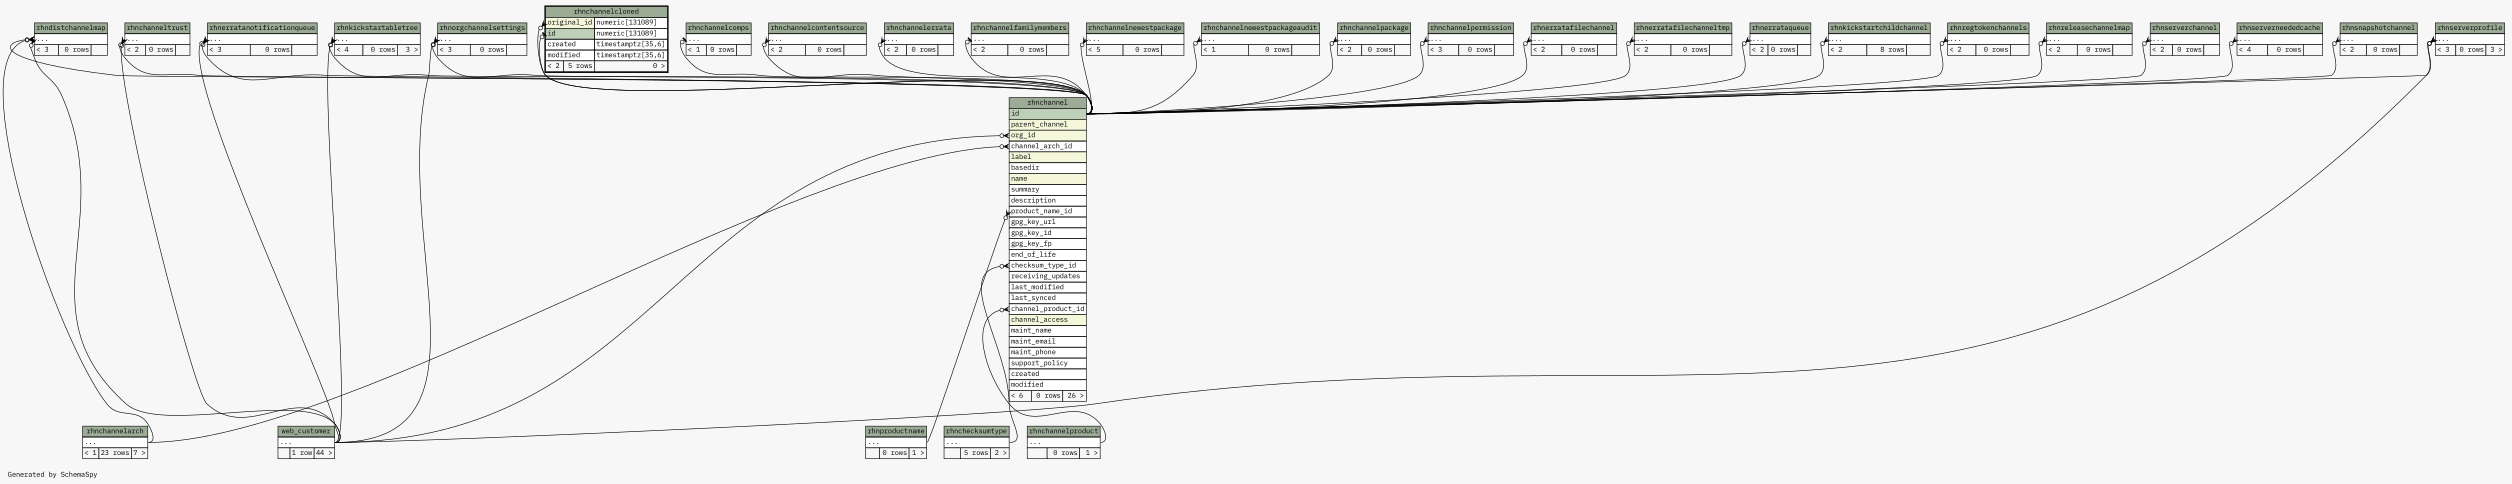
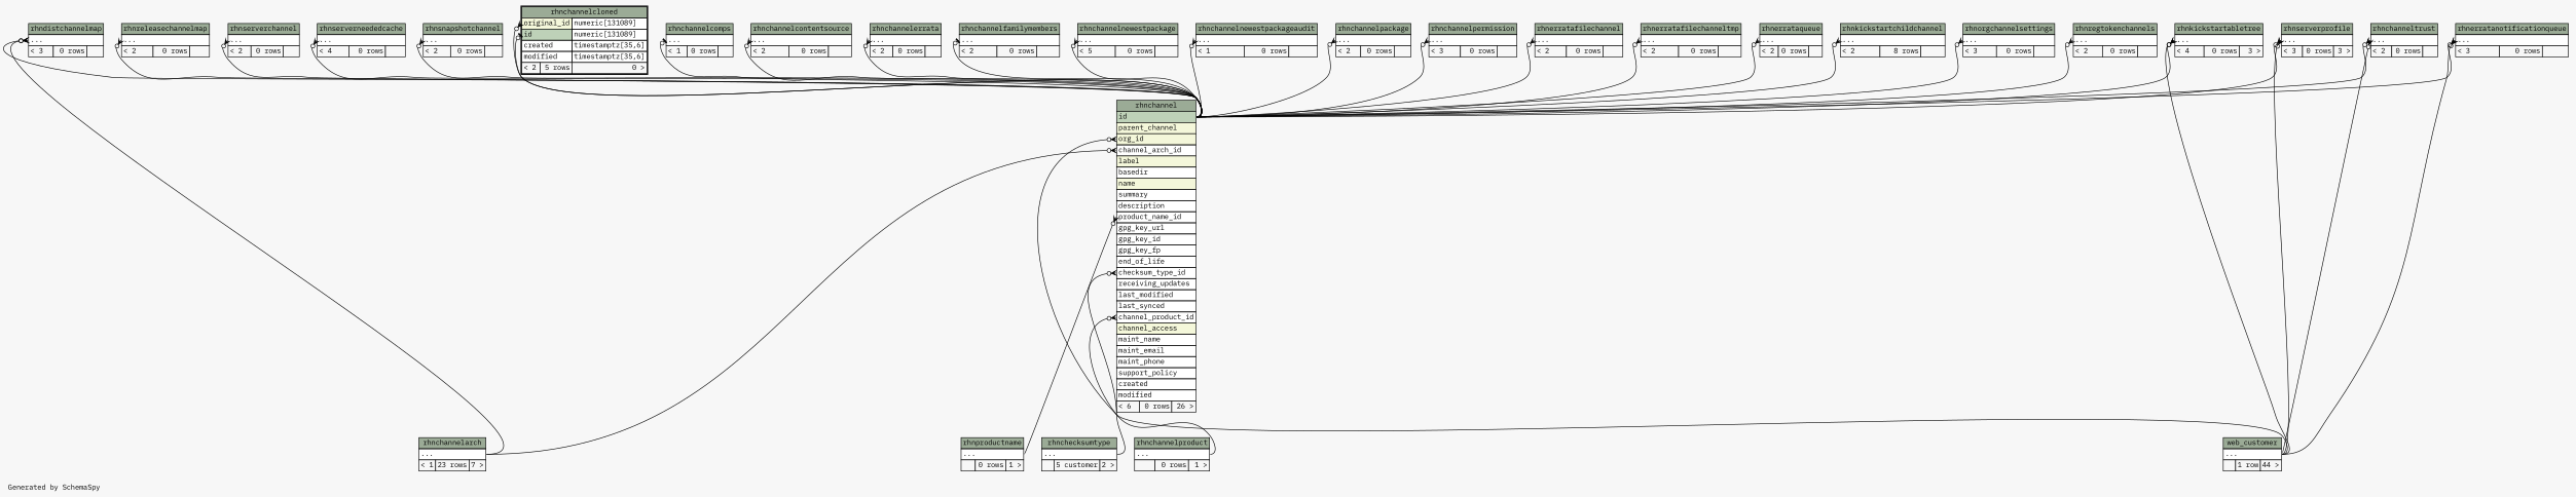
  digraph {
    bgcolor="#f7f7f7"
    fontname="IBM Plex Mono"
    fontsize=11
    label="\nGenerated by SchemaSpy"
    labeljust=l
    nodesep=0.18
    rankdir=TB
    ranksep=0.46
    node [fontname="IBM Plex Mono" fontsize=11 shape=plaintext]
    edge [arrowhead=none arrowsize=0.8 arrowtail=crowodot dir=back fontname="IBM Plex Mono" headport="id:e" tailport="elipses:w"]
    n1 [label=<     <TABLE BORDER="0" CELLBORDER="1" CELLSPACING="0" BGCOLOR="#ffffff">       <TR><TD COLSPAN="3" BGCOLOR="#9bab96" ALIGN="CENTER">rhnchannel</TD></TR>       <TR><TD PORT="id" COLSPAN="3" BGCOLOR="#bed1b8" ALIGN="LEFT">id</TD></TR>       <TR><TD PORT="parent_channel" COLSPAN="3" BGCOLOR="#f4f7da" ALIGN="LEFT">parent_channel</TD></TR>       <TR><TD PORT="org_id" COLSPAN="3" BGCOLOR="#f4f7da" ALIGN="LEFT">org_id</TD></TR>       <TR><TD PORT="channel_arch_id" COLSPAN="3" ALIGN="LEFT">channel_arch_id</TD></TR>       <TR><TD PORT="label" COLSPAN="3" BGCOLOR="#f4f7da" ALIGN="LEFT">label</TD></TR>       <TR><TD PORT="basedir" COLSPAN="3" ALIGN="LEFT">basedir</TD></TR>       <TR><TD PORT="name" COLSPAN="3" BGCOLOR="#f4f7da" ALIGN="LEFT">name</TD></TR>       <TR><TD PORT="summary" COLSPAN="3" ALIGN="LEFT">summary</TD></TR>       <TR><TD PORT="description" COLSPAN="3" ALIGN="LEFT">description</TD></TR>       <TR><TD PORT="product_name_id" COLSPAN="3" ALIGN="LEFT">product_name_id</TD></TR>       <TR><TD PORT="gpg_key_url" COLSPAN="3" ALIGN="LEFT">gpg_key_url</TD></TR>       <TR><TD PORT="gpg_key_id" COLSPAN="3" ALIGN="LEFT">gpg_key_id</TD></TR>       <TR><TD PORT="gpg_key_fp" COLSPAN="3" ALIGN="LEFT">gpg_key_fp</TD></TR>       <TR><TD PORT="end_of_life" COLSPAN="3" ALIGN="LEFT">end_of_life</TD></TR>       <TR><TD PORT="checksum_type_id" COLSPAN="3" ALIGN="LEFT">checksum_type_id</TD></TR>       <TR><TD PORT="receiving_updates" COLSPAN="3" ALIGN="LEFT">receiving_updates</TD></TR>       <TR><TD PORT="last_modified" COLSPAN="3" ALIGN="LEFT">last_modified</TD></TR>       <TR><TD PORT="last_synced" COLSPAN="3" ALIGN="LEFT">last_synced</TD></TR>       <TR><TD PORT="channel_product_id" COLSPAN="3" ALIGN="LEFT">channel_product_id</TD></TR>       <TR><TD PORT="channel_access" COLSPAN="3" BGCOLOR="#f4f7da" ALIGN="LEFT">channel_access</TD></TR>       <TR><TD PORT="maint_name" COLSPAN="3" ALIGN="LEFT">maint_name</TD></TR>       <TR><TD PORT="maint_email" COLSPAN="3" ALIGN="LEFT">maint_email</TD></TR>       <TR><TD PORT="maint_phone" COLSPAN="3" ALIGN="LEFT">maint_phone</TD></TR>       <TR><TD PORT="support_policy" COLSPAN="3" ALIGN="LEFT">support_policy</TD></TR>       <TR><TD PORT="created" COLSPAN="3" ALIGN="LEFT">created</TD></TR>       <TR><TD PORT="modified" COLSPAN="3" ALIGN="LEFT">modified</TD></TR>       <TR><TD ALIGN="LEFT" BGCOLOR="#f7f7f7">&lt; 6</TD><TD ALIGN="RIGHT" BGCOLOR="#f7f7f7">0 rows</TD><TD ALIGN="RIGHT" BGCOLOR="#f7f7f7">26 &gt;</TD></TR>     </TABLE>>]
    n2 [label=<     <TABLE BORDER="0" CELLBORDER="1" CELLSPACING="0" BGCOLOR="#ffffff">       <TR><TD COLSPAN="3" BGCOLOR="#9bab96" ALIGN="CENTER">rhnchannelarch</TD></TR>       <TR><TD PORT="elipses" COLSPAN="3" ALIGN="LEFT">...</TD></TR>       <TR><TD ALIGN="LEFT" BGCOLOR="#f7f7f7">&lt; 1</TD><TD ALIGN="RIGHT" BGCOLOR="#f7f7f7">23 rows</TD><TD ALIGN="RIGHT" BGCOLOR="#f7f7f7">7 &gt;</TD></TR>     </TABLE>>]
    n3 [label=<     <TABLE BORDER="0" CELLBORDER="1" CELLSPACING="0" BGCOLOR="#ffffff">       <TR><TD COLSPAN="3" BGCOLOR="#9bab96" ALIGN="CENTER">rhnchannelproduct</TD></TR>       <TR><TD PORT="elipses" COLSPAN="3" ALIGN="LEFT">...</TD></TR>       <TR><TD ALIGN="LEFT" BGCOLOR="#f7f7f7">  </TD><TD ALIGN="RIGHT" BGCOLOR="#f7f7f7">0 rows</TD><TD ALIGN="RIGHT" BGCOLOR="#f7f7f7">1 &gt;</TD></TR>     </TABLE>>]
-   n4 [label=<     <TABLE BORDER="0" CELLBORDER="1" CELLSPACING="0" BGCOLOR="#ffffff">       <TR><TD COLSPAN="3" BGCOLOR="#9bab96" ALIGN="CENTER">rhnchecksumtype</TD></TR>       <TR><TD PORT="elipses" COLSPAN="3" ALIGN="LEFT">...</TD></TR>       <TR><TD ALIGN="LEFT" BGCOLOR="#f7f7f7">  </TD><TD ALIGN="RIGHT" BGCOLOR="#f7f7f7">5 rows</TD><TD ALIGN="RIGHT" BGCOLOR="#f7f7f7">2 &gt;</TD></TR>     </TABLE>>]
+   n4 [label=<     <TABLE BORDER="0" CELLBORDER="1" CELLSPACING="0" BGCOLOR="#ffffff">       <TR><TD COLSPAN="3" BGCOLOR="#9bab96" ALIGN="CENTER">rhnchecksumtype</TD></TR>       <TR><TD PORT="elipses" COLSPAN="3" ALIGN="LEFT">...</TD></TR>       <TR><TD ALIGN="LEFT" BGCOLOR="#f7f7f7">  </TD><TD ALIGN="RIGHT" BGCOLOR="#f7f7f7">5 customer</TD><TD ALIGN="RIGHT" BGCOLOR="#f7f7f7">2 &gt;</TD></TR>     </TABLE>>]
    n5 [label=<     <TABLE BORDER="0" CELLBORDER="1" CELLSPACING="0" BGCOLOR="#ffffff">       <TR><TD COLSPAN="3" BGCOLOR="#9bab96" ALIGN="CENTER">web_customer</TD></TR>       <TR><TD PORT="elipses" COLSPAN="3" ALIGN="LEFT">...</TD></TR>       <TR><TD ALIGN="LEFT" BGCOLOR="#f7f7f7">  </TD><TD ALIGN="RIGHT" BGCOLOR="#f7f7f7">1 row</TD><TD ALIGN="RIGHT" BGCOLOR="#f7f7f7">44 &gt;</TD></TR>     </TABLE>>]
    n6 [label=<     <TABLE BORDER="0" CELLBORDER="1" CELLSPACING="0" BGCOLOR="#ffffff">       <TR><TD COLSPAN="3" BGCOLOR="#9bab96" ALIGN="CENTER">rhnproductname</TD></TR>       <TR><TD PORT="elipses" COLSPAN="3" ALIGN="LEFT">...</TD></TR>       <TR><TD ALIGN="LEFT" BGCOLOR="#f7f7f7">  </TD><TD ALIGN="RIGHT" BGCOLOR="#f7f7f7">0 rows</TD><TD ALIGN="RIGHT" BGCOLOR="#f7f7f7">1 &gt;</TD></TR>     </TABLE>>]
    n7 [label=<     <TABLE BORDER="2" CELLBORDER="1" CELLSPACING="0" BGCOLOR="#ffffff">       <TR><TD COLSPAN="3" BGCOLOR="#9bab96" ALIGN="CENTER">rhnchannelcloned</TD></TR>       <TR><TD PORT="original_id" COLSPAN="2" BGCOLOR="#f4f7da" ALIGN="LEFT">original_id</TD><TD PORT="original_id.type" ALIGN="LEFT">numeric[131089]</TD></TR>       <TR><TD PORT="id" COLSPAN="2" BGCOLOR="#bed1b8" ALIGN="LEFT">id</TD><TD PORT="id.type" ALIGN="LEFT">numeric[131089]</TD></TR>       <TR><TD PORT="created" COLSPAN="2" ALIGN="LEFT">created</TD><TD PORT="created.type" ALIGN="LEFT">timestamptz[35,6]</TD></TR>       <TR><TD PORT="modified" COLSPAN="2" ALIGN="LEFT">modified</TD><TD PORT="modified.type" ALIGN="LEFT">timestamptz[35,6]</TD></TR>       <TR><TD ALIGN="LEFT" BGCOLOR="#f7f7f7">&lt; 2</TD><TD ALIGN="RIGHT" BGCOLOR="#f7f7f7">5 rows</TD><TD ALIGN="RIGHT" BGCOLOR="#f7f7f7">0 &gt;</TD></TR>     </TABLE>>]
    n8 [label=<     <TABLE BORDER="0" CELLBORDER="1" CELLSPACING="0" BGCOLOR="#ffffff">       <TR><TD COLSPAN="3" BGCOLOR="#9bab96" ALIGN="CENTER">rhnchannelcomps</TD></TR>       <TR><TD PORT="elipses" COLSPAN="3" ALIGN="LEFT">...</TD></TR>       <TR><TD ALIGN="LEFT" BGCOLOR="#f7f7f7">&lt; 1</TD><TD ALIGN="RIGHT" BGCOLOR="#f7f7f7">0 rows</TD><TD ALIGN="RIGHT" BGCOLOR="#f7f7f7">  </TD></TR>     </TABLE>>]
    n9 [label=<     <TABLE BORDER="0" CELLBORDER="1" CELLSPACING="0" BGCOLOR="#ffffff">       <TR><TD COLSPAN="3" BGCOLOR="#9bab96" ALIGN="CENTER">rhnchannelcontentsource</TD></TR>       <TR><TD PORT="elipses" COLSPAN="3" ALIGN="LEFT">...</TD></TR>       <TR><TD ALIGN="LEFT" BGCOLOR="#f7f7f7">&lt; 2</TD><TD ALIGN="RIGHT" BGCOLOR="#f7f7f7">0 rows</TD><TD ALIGN="RIGHT" BGCOLOR="#f7f7f7">  </TD></TR>     </TABLE>>]
    n10 [label=<     <TABLE BORDER="0" CELLBORDER="1" CELLSPACING="0" BGCOLOR="#ffffff">       <TR><TD COLSPAN="3" BGCOLOR="#9bab96" ALIGN="CENTER">rhnchannelerrata</TD></TR>       <TR><TD PORT="elipses" COLSPAN="3" ALIGN="LEFT">...</TD></TR>       <TR><TD ALIGN="LEFT" BGCOLOR="#f7f7f7">&lt; 2</TD><TD ALIGN="RIGHT" BGCOLOR="#f7f7f7">0 rows</TD><TD ALIGN="RIGHT" BGCOLOR="#f7f7f7">  </TD></TR>     </TABLE>>]
    n11 [label=<     <TABLE BORDER="0" CELLBORDER="1" CELLSPACING="0" BGCOLOR="#ffffff">       <TR><TD COLSPAN="3" BGCOLOR="#9bab96" ALIGN="CENTER">rhnchannelfamilymembers</TD></TR>       <TR><TD PORT="elipses" COLSPAN="3" ALIGN="LEFT">...</TD></TR>       <TR><TD ALIGN="LEFT" BGCOLOR="#f7f7f7">&lt; 2</TD><TD ALIGN="RIGHT" BGCOLOR="#f7f7f7">0 rows</TD><TD ALIGN="RIGHT" BGCOLOR="#f7f7f7">  </TD></TR>     </TABLE>>]
    n12 [label=<     <TABLE BORDER="0" CELLBORDER="1" CELLSPACING="0" BGCOLOR="#ffffff">       <TR><TD COLSPAN="3" BGCOLOR="#9bab96" ALIGN="CENTER">rhnchannelnewestpackage</TD></TR>       <TR><TD PORT="elipses" COLSPAN="3" ALIGN="LEFT">...</TD></TR>       <TR><TD ALIGN="LEFT" BGCOLOR="#f7f7f7">&lt; 5</TD><TD ALIGN="RIGHT" BGCOLOR="#f7f7f7">0 rows</TD><TD ALIGN="RIGHT" BGCOLOR="#f7f7f7">  </TD></TR>     </TABLE>>]
    n13 [label=<     <TABLE BORDER="0" CELLBORDER="1" CELLSPACING="0" BGCOLOR="#ffffff">       <TR><TD COLSPAN="3" BGCOLOR="#9bab96" ALIGN="CENTER">rhnchannelnewestpackageaudit</TD></TR>       <TR><TD PORT="elipses" COLSPAN="3" ALIGN="LEFT">...</TD></TR>       <TR><TD ALIGN="LEFT" BGCOLOR="#f7f7f7">&lt; 1</TD><TD ALIGN="RIGHT" BGCOLOR="#f7f7f7">0 rows</TD><TD ALIGN="RIGHT" BGCOLOR="#f7f7f7">  </TD></TR>     </TABLE>>]
    n14 [label=<     <TABLE BORDER="0" CELLBORDER="1" CELLSPACING="0" BGCOLOR="#ffffff">       <TR><TD COLSPAN="3" BGCOLOR="#9bab96" ALIGN="CENTER">rhnchannelpackage</TD></TR>       <TR><TD PORT="elipses" COLSPAN="3" ALIGN="LEFT">...</TD></TR>       <TR><TD ALIGN="LEFT" BGCOLOR="#f7f7f7">&lt; 2</TD><TD ALIGN="RIGHT" BGCOLOR="#f7f7f7">0 rows</TD><TD ALIGN="RIGHT" BGCOLOR="#f7f7f7">  </TD></TR>     </TABLE>>]
    n15 [label=<     <TABLE BORDER="0" CELLBORDER="1" CELLSPACING="0" BGCOLOR="#ffffff">       <TR><TD COLSPAN="3" BGCOLOR="#9bab96" ALIGN="CENTER">rhnchannelpermission</TD></TR>       <TR><TD PORT="elipses" COLSPAN="3" ALIGN="LEFT">...</TD></TR>       <TR><TD ALIGN="LEFT" BGCOLOR="#f7f7f7">&lt; 3</TD><TD ALIGN="RIGHT" BGCOLOR="#f7f7f7">0 rows</TD><TD ALIGN="RIGHT" BGCOLOR="#f7f7f7">  </TD></TR>     </TABLE>>]
    n16 [label=<     <TABLE BORDER="0" CELLBORDER="1" CELLSPACING="0" BGCOLOR="#ffffff">       <TR><TD COLSPAN="3" BGCOLOR="#9bab96" ALIGN="CENTER">rhnchanneltrust</TD></TR>       <TR><TD PORT="elipses" COLSPAN="3" ALIGN="LEFT">...</TD></TR>       <TR><TD ALIGN="LEFT" BGCOLOR="#f7f7f7">&lt; 2</TD><TD ALIGN="RIGHT" BGCOLOR="#f7f7f7">0 rows</TD><TD ALIGN="RIGHT" BGCOLOR="#f7f7f7">  </TD></TR>     </TABLE>>]
    n17 [label=<     <TABLE BORDER="0" CELLBORDER="1" CELLSPACING="0" BGCOLOR="#ffffff">       <TR><TD COLSPAN="3" BGCOLOR="#9bab96" ALIGN="CENTER">rhndistchannelmap</TD></TR>       <TR><TD PORT="elipses" COLSPAN="3" ALIGN="LEFT">...</TD></TR>       <TR><TD ALIGN="LEFT" BGCOLOR="#f7f7f7">&lt; 3</TD><TD ALIGN="RIGHT" BGCOLOR="#f7f7f7">0 rows</TD><TD ALIGN="RIGHT" BGCOLOR="#f7f7f7">  </TD></TR>     </TABLE>>]
    n18 [label=<     <TABLE BORDER="0" CELLBORDER="1" CELLSPACING="0" BGCOLOR="#ffffff">       <TR><TD COLSPAN="3" BGCOLOR="#9bab96" ALIGN="CENTER">rhnerratafilechannel</TD></TR>       <TR><TD PORT="elipses" COLSPAN="3" ALIGN="LEFT">...</TD></TR>       <TR><TD ALIGN="LEFT" BGCOLOR="#f7f7f7">&lt; 2</TD><TD ALIGN="RIGHT" BGCOLOR="#f7f7f7">0 rows</TD><TD ALIGN="RIGHT" BGCOLOR="#f7f7f7">  </TD></TR>     </TABLE>>]
    n19 [label=<     <TABLE BORDER="0" CELLBORDER="1" CELLSPACING="0" BGCOLOR="#ffffff">       <TR><TD COLSPAN="3" BGCOLOR="#9bab96" ALIGN="CENTER">rhnerratafilechanneltmp</TD></TR>       <TR><TD PORT="elipses" COLSPAN="3" ALIGN="LEFT">...</TD></TR>       <TR><TD ALIGN="LEFT" BGCOLOR="#f7f7f7">&lt; 2</TD><TD ALIGN="RIGHT" BGCOLOR="#f7f7f7">0 rows</TD><TD ALIGN="RIGHT" BGCOLOR="#f7f7f7">  </TD></TR>     </TABLE>>]
    n20 [label=<     <TABLE BORDER="0" CELLBORDER="1" CELLSPACING="0" BGCOLOR="#ffffff">       <TR><TD COLSPAN="3" BGCOLOR="#9bab96" ALIGN="CENTER">rhnerratanotificationqueue</TD></TR>       <TR><TD PORT="elipses" COLSPAN="3" ALIGN="LEFT">...</TD></TR>       <TR><TD ALIGN="LEFT" BGCOLOR="#f7f7f7">&lt; 3</TD><TD ALIGN="RIGHT" BGCOLOR="#f7f7f7">0 rows</TD><TD ALIGN="RIGHT" BGCOLOR="#f7f7f7">  </TD></TR>     </TABLE>>]
    n21 [label=<     <TABLE BORDER="0" CELLBORDER="1" CELLSPACING="0" BGCOLOR="#ffffff">       <TR><TD COLSPAN="3" BGCOLOR="#9bab96" ALIGN="CENTER">rhnerrataqueue</TD></TR>       <TR><TD PORT="elipses" COLSPAN="3" ALIGN="LEFT">...</TD></TR>       <TR><TD ALIGN="LEFT" BGCOLOR="#f7f7f7">&lt; 2</TD><TD ALIGN="RIGHT" BGCOLOR="#f7f7f7">0 rows</TD><TD ALIGN="RIGHT" BGCOLOR="#f7f7f7">  </TD></TR>     </TABLE>>]
    n22 [label=<     <TABLE BORDER="0" CELLBORDER="1" CELLSPACING="0" BGCOLOR="#ffffff">       <TR><TD COLSPAN="3" BGCOLOR="#9bab96" ALIGN="CENTER">rhnkickstartabletree</TD></TR>       <TR><TD PORT="elipses" COLSPAN="3" ALIGN="LEFT">...</TD></TR>       <TR><TD ALIGN="LEFT" BGCOLOR="#f7f7f7">&lt; 4</TD><TD ALIGN="RIGHT" BGCOLOR="#f7f7f7">0 rows</TD><TD ALIGN="RIGHT" BGCOLOR="#f7f7f7">3 &gt;</TD></TR>     </TABLE>>]
    n23 [label=<     <TABLE BORDER="0" CELLBORDER="1" CELLSPACING="0" BGCOLOR="#ffffff">       <TR><TD COLSPAN="3" BGCOLOR="#9bab96" ALIGN="CENTER">rhnkickstartchildchannel</TD></TR>       <TR><TD PORT="elipses" COLSPAN="3" ALIGN="LEFT">...</TD></TR>       <TR><TD ALIGN="LEFT" BGCOLOR="#f7f7f7">&lt; 2</TD><TD ALIGN="RIGHT" BGCOLOR="#f7f7f7">8 rows</TD><TD ALIGN="RIGHT" BGCOLOR="#f7f7f7">  </TD></TR>     </TABLE>>]
    n24 [label=<     <TABLE BORDER="0" CELLBORDER="1" CELLSPACING="0" BGCOLOR="#ffffff">       <TR><TD COLSPAN="3" BGCOLOR="#9bab96" ALIGN="CENTER">rhnorgchannelsettings</TD></TR>       <TR><TD PORT="elipses" COLSPAN="3" ALIGN="LEFT">...</TD></TR>       <TR><TD ALIGN="LEFT" BGCOLOR="#f7f7f7">&lt; 3</TD><TD ALIGN="RIGHT" BGCOLOR="#f7f7f7">0 rows</TD><TD ALIGN="RIGHT" BGCOLOR="#f7f7f7">  </TD></TR>     </TABLE>>]
    n25 [label=<     <TABLE BORDER="0" CELLBORDER="1" CELLSPACING="0" BGCOLOR="#ffffff">       <TR><TD COLSPAN="3" BGCOLOR="#9bab96" ALIGN="CENTER">rhnregtokenchannels</TD></TR>       <TR><TD PORT="elipses" COLSPAN="3" ALIGN="LEFT">...</TD></TR>       <TR><TD ALIGN="LEFT" BGCOLOR="#f7f7f7">&lt; 2</TD><TD ALIGN="RIGHT" BGCOLOR="#f7f7f7">0 rows</TD><TD ALIGN="RIGHT" BGCOLOR="#f7f7f7">  </TD></TR>     </TABLE>>]
    n26 [label=<     <TABLE BORDER="0" CELLBORDER="1" CELLSPACING="0" BGCOLOR="#ffffff">       <TR><TD COLSPAN="3" BGCOLOR="#9bab96" ALIGN="CENTER">rhnreleasechannelmap</TD></TR>       <TR><TD PORT="elipses" COLSPAN="3" ALIGN="LEFT">...</TD></TR>       <TR><TD ALIGN="LEFT" BGCOLOR="#f7f7f7">&lt; 2</TD><TD ALIGN="RIGHT" BGCOLOR="#f7f7f7">0 rows</TD><TD ALIGN="RIGHT" BGCOLOR="#f7f7f7">  </TD></TR>     </TABLE>>]
    n27 [label=<     <TABLE BORDER="0" CELLBORDER="1" CELLSPACING="0" BGCOLOR="#ffffff">       <TR><TD COLSPAN="3" BGCOLOR="#9bab96" ALIGN="CENTER">rhnserverchannel</TD></TR>       <TR><TD PORT="elipses" COLSPAN="3" ALIGN="LEFT">...</TD></TR>       <TR><TD ALIGN="LEFT" BGCOLOR="#f7f7f7">&lt; 2</TD><TD ALIGN="RIGHT" BGCOLOR="#f7f7f7">0 rows</TD><TD ALIGN="RIGHT" BGCOLOR="#f7f7f7">  </TD></TR>     </TABLE>>]
    n28 [label=<     <TABLE BORDER="0" CELLBORDER="1" CELLSPACING="0" BGCOLOR="#ffffff">       <TR><TD COLSPAN="3" BGCOLOR="#9bab96" ALIGN="CENTER">rhnserverneededcache</TD></TR>       <TR><TD PORT="elipses" COLSPAN="3" ALIGN="LEFT">...</TD></TR>       <TR><TD ALIGN="LEFT" BGCOLOR="#f7f7f7">&lt; 4</TD><TD ALIGN="RIGHT" BGCOLOR="#f7f7f7">0 rows</TD><TD ALIGN="RIGHT" BGCOLOR="#f7f7f7">  </TD></TR>     </TABLE>>]
    n29 [label=<     <TABLE BORDER="0" CELLBORDER="1" CELLSPACING="0" BGCOLOR="#ffffff">       <TR><TD COLSPAN="3" BGCOLOR="#9bab96" ALIGN="CENTER">rhnserverprofile</TD></TR>       <TR><TD PORT="elipses" COLSPAN="3" ALIGN="LEFT">...</TD></TR>       <TR><TD ALIGN="LEFT" BGCOLOR="#f7f7f7">&lt; 3</TD><TD ALIGN="RIGHT" BGCOLOR="#f7f7f7">0 rows</TD><TD ALIGN="RIGHT" BGCOLOR="#f7f7f7">3 &gt;</TD></TR>     </TABLE>>]
    n30 [label=<     <TABLE BORDER="0" CELLBORDER="1" CELLSPACING="0" BGCOLOR="#ffffff">       <TR><TD COLSPAN="3" BGCOLOR="#9bab96" ALIGN="CENTER">rhnsnapshotchannel</TD></TR>       <TR><TD PORT="elipses" COLSPAN="3" ALIGN="LEFT">...</TD></TR>       <TR><TD ALIGN="LEFT" BGCOLOR="#f7f7f7">&lt; 2</TD><TD ALIGN="RIGHT" BGCOLOR="#f7f7f7">0 rows</TD><TD ALIGN="RIGHT" BGCOLOR="#f7f7f7">  </TD></TR>     </TABLE>>]
    n1 -> n2 [headport="elipses:e" tailport="channel_arch_id:w"]
    n1 -> n3 [headport="elipses:e" tailport="channel_product_id:w"]
    n1 -> n4 [headport="elipses:e" tailport="checksum_type_id:w"]
    n1 -> n5 [headport="elipses:e" tailport="org_id:w"]
    n1 -> n6 [headport="elipses:e" tailport="product_name_id:w"]
    n7 -> n1 [arrowtail=teeodot tailport="id:w"]
    n7 -> n1 [tailport="original_id:w"]
    n8 -> n1 [arrowtail=teeodot]
    n9 -> n1
    n10 -> n1
    n11 -> n1 [arrowtail=teeodot]
    n12 -> n1
    n13 -> n1
    n14 -> n1
    n15 -> n1
    n16 -> n1
    n16 -> n5 [headport="elipses:e"]
    n17 -> n1
    n17 -> n2 [headport="elipses:e"]
-   n17 -> n5 [headport="elipses:e"]
    n18 -> n1
    n19 -> n1
    n20 -> n1
    n20 -> n5 [headport="elipses:e"]
    n21 -> n1
    n22 -> n1
    n22 -> n5 [headport="elipses:e"]
    n23 -> n1
    n24 -> n1
-   n24 -> n5 [headport="elipses:e"]
    n25 -> n1
    n26 -> n1
    n27 -> n1
    n28 -> n1
    n29 -> n1
    n29 -> n5 [headport="elipses:e"]
    n30 -> n1
  }
